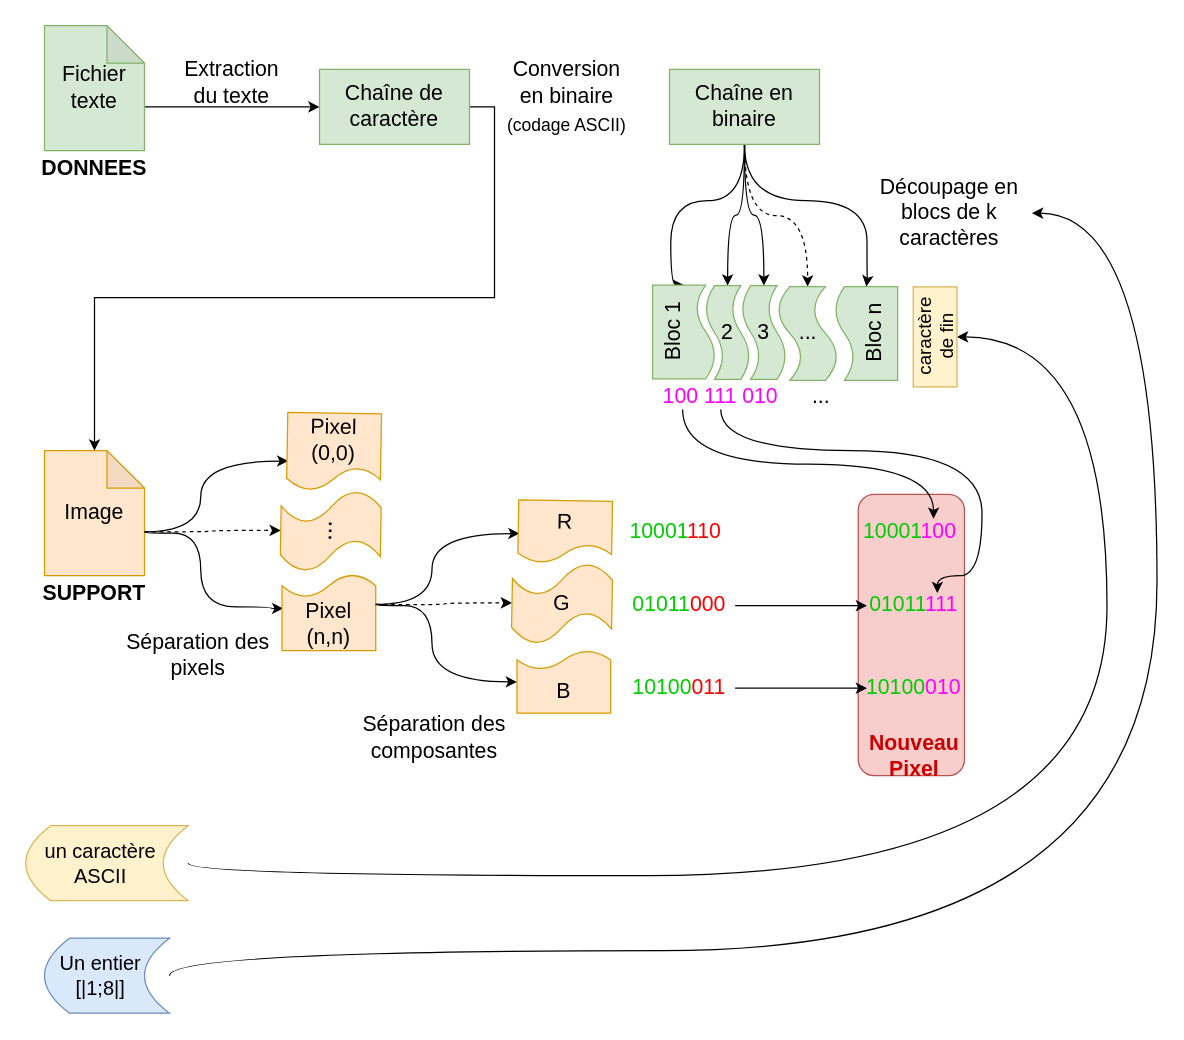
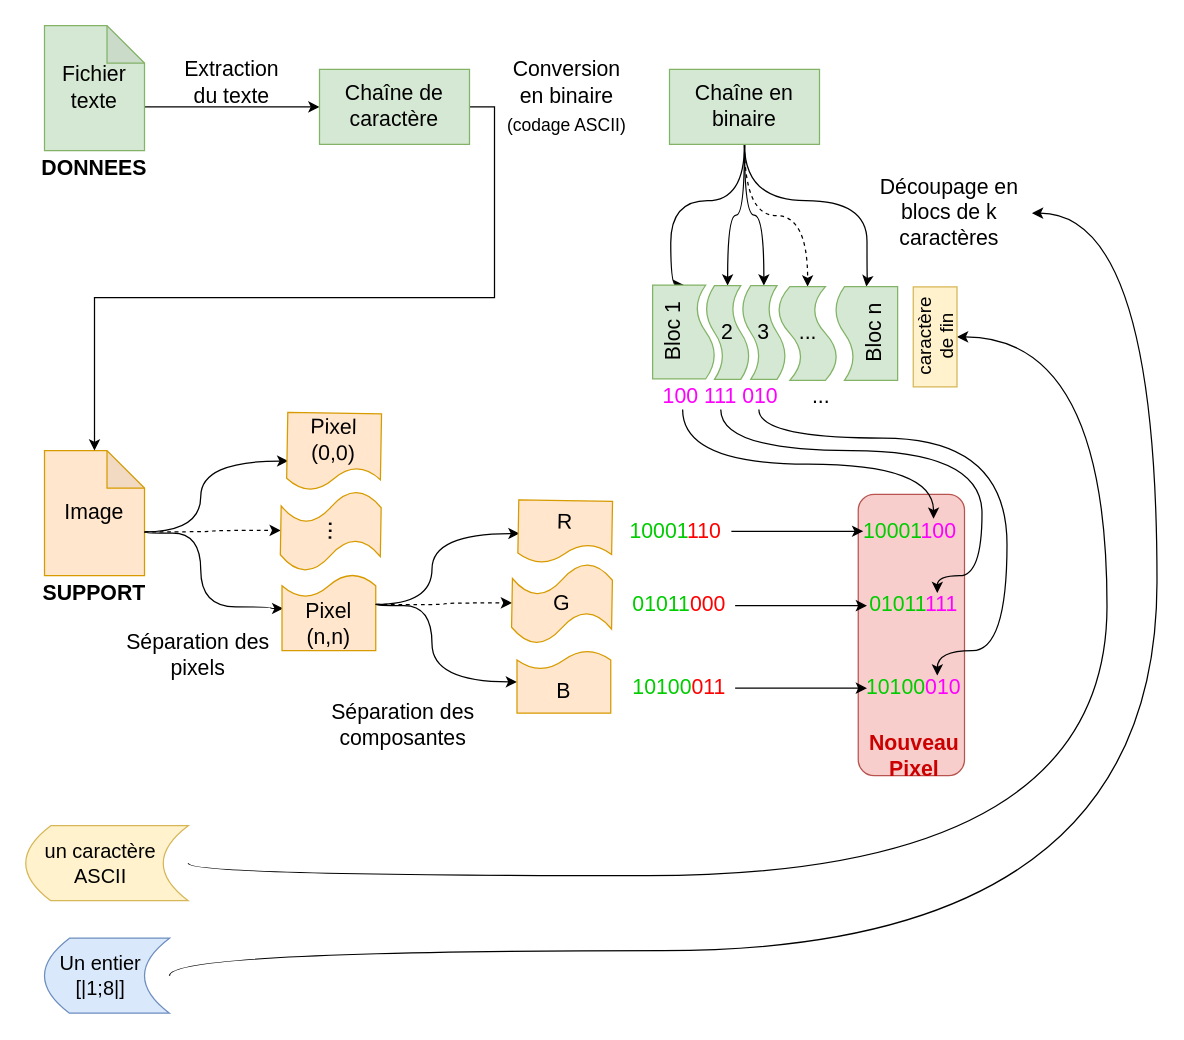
  <mxCell id="0" />
  <mxCell id="1" parent="0" />
  <mxCell id="2" value="" style="rounded=1;whiteSpace=wrap;html=1;fontFamily=Helvetica;fontSize=17;align=center;fillColor=#f8cecc;strokeColor=#b85450;" parent="1" vertex="1"><mxGeometry x="686" y="395" width="85" height="225" as="geometry" /></mxCell>
  <mxCell id="3" style="edgeStyle=orthogonalEdgeStyle;rounded=0;orthogonalLoop=1;jettySize=auto;html=1;exitX=0;exitY=0;exitDx=80;exitDy=65;exitPerimeter=0;fontFamily=Helvetica;fontSize=15;" parent="1" source="4" target="9" edge="1"><mxGeometry relative="1" as="geometry" /></mxCell>
  <mxCell id="4" value="Fichier texte" style="shape=note;whiteSpace=wrap;html=1;backgroundOutline=1;darkOpacity=0.05;fontFamily=Helvetica;align=center;fontSize=17;fillColor=#d5e8d4;strokeColor=#82b366;" parent="1" vertex="1"><mxGeometry x="35" y="20" width="80" height="100" as="geometry" /></mxCell>
  <mxCell id="5" value="&lt;font style=&quot;font-size: 17px;&quot;&gt;Image&lt;/font&gt;" style="shape=note;whiteSpace=wrap;html=1;backgroundOutline=1;darkOpacity=0.05;fontFamily=Helvetica;align=center;fillColor=#ffe6cc;strokeColor=#d79b00;fontSize=17;" parent="1" vertex="1"><mxGeometry x="35" y="360" width="80" height="100" as="geometry" /></mxCell>
  <mxCell id="6" value="&lt;b style=&quot;font-size: 17px;&quot;&gt;&lt;font style=&quot;font-size: 17px;&quot;&gt;SUPPORT&lt;/font&gt;&lt;/b&gt;" style="text;html=1;align=center;verticalAlign=middle;whiteSpace=wrap;rounded=0;fontFamily=Helvetica;fontSize=17;" parent="1" vertex="1"><mxGeometry x="55" y="465" width="40" height="20" as="geometry" /></mxCell>
  <mxCell id="7" value="&lt;b style=&quot;font-size: 17px&quot;&gt;&lt;font style=&quot;font-size: 17px&quot;&gt;DONNEES&lt;br style=&quot;font-size: 17px&quot;&gt;&lt;/font&gt;&lt;/b&gt;" style="text;html=1;strokeColor=none;fillColor=none;align=center;verticalAlign=middle;whiteSpace=wrap;rounded=0;fontFamily=Helvetica;fontSize=17;" parent="1" vertex="1"><mxGeometry x="55" y="125" width="40" height="20" as="geometry" /></mxCell>
  <mxCell id="8" style="edgeStyle=orthogonalEdgeStyle;rounded=0;orthogonalLoop=1;jettySize=auto;html=1;exitX=1;exitY=0.5;exitDx=0;exitDy=0;fontFamily=Helvetica;fontSize=15;" parent="1" source="9" target="5" edge="1"><mxGeometry relative="1" as="geometry" /></mxCell>
  <mxCell id="9" value="Chaîne de caractère" style="rounded=0;whiteSpace=wrap;html=1;fontFamily=Helvetica;fontSize=17;align=center;fillColor=#d5e8d4;strokeColor=#82b366;" parent="1" vertex="1"><mxGeometry x="255" y="55" width="120" height="60" as="geometry" /></mxCell>
  <mxCell id="10" value="Extraction du texte" style="text;html=1;strokeColor=none;fillColor=none;align=center;verticalAlign=middle;whiteSpace=wrap;rounded=0;fontFamily=Helvetica;fontSize=17;" parent="1" vertex="1"><mxGeometry x="150" y="56" width="70" height="20" as="geometry" /></mxCell>
  <mxCell id="11" style="edgeStyle=orthogonalEdgeStyle;rounded=0;orthogonalLoop=1;jettySize=auto;html=1;exitX=0.5;exitY=1;exitDx=0;exitDy=0;entryX=1;entryY=0.5;entryDx=0;entryDy=0;fontFamily=Helvetica;fontSize=12;curved=1;" parent="1" source="16" target="21" edge="1"><mxGeometry relative="1" as="geometry"><Array as="points"><mxPoint x="595" y="160" /><mxPoint x="536" y="160" /></Array></mxGeometry></mxCell>
  <mxCell id="12" style="edgeStyle=orthogonalEdgeStyle;curved=1;rounded=0;orthogonalLoop=1;jettySize=auto;html=1;exitX=0.5;exitY=1;exitDx=0;exitDy=0;entryX=0;entryY=0.5;entryDx=0;entryDy=0;entryPerimeter=0;fontFamily=Helvetica;fontSize=12;dashed=1;" parent="1" source="16" target="23" edge="1"><mxGeometry relative="1" as="geometry" /></mxCell>
  <mxCell id="13" style="edgeStyle=orthogonalEdgeStyle;curved=1;rounded=0;orthogonalLoop=1;jettySize=auto;html=1;exitX=0.5;exitY=1;exitDx=0;exitDy=0;entryX=1;entryY=0.5;entryDx=0;entryDy=0;fontFamily=Helvetica;fontSize=12;" parent="1" source="16" target="22" edge="1"><mxGeometry relative="1" as="geometry"><Array as="points"><mxPoint x="595" y="160" /><mxPoint x="693" y="160" /><mxPoint x="693" y="225" /></Array></mxGeometry></mxCell>
  <mxCell id="14" style="edgeStyle=orthogonalEdgeStyle;curved=1;rounded=0;orthogonalLoop=1;jettySize=auto;html=1;exitX=0.5;exitY=1;exitDx=0;exitDy=0;entryX=0;entryY=0.5;entryDx=0;entryDy=0;entryPerimeter=0;fontFamily=Helvetica;fontSize=15;" parent="1" source="16" target="43" edge="1"><mxGeometry relative="1" as="geometry" /></mxCell>
  <mxCell id="15" style="edgeStyle=orthogonalEdgeStyle;curved=1;rounded=0;orthogonalLoop=1;jettySize=auto;html=1;exitX=0.5;exitY=1;exitDx=0;exitDy=0;entryX=0;entryY=0.5;entryDx=0;entryDy=0;entryPerimeter=0;fontFamily=Helvetica;fontSize=15;" parent="1" source="16" target="44" edge="1"><mxGeometry relative="1" as="geometry" /></mxCell>
  <mxCell id="16" value="Chaîne en binaire" style="rounded=0;whiteSpace=wrap;html=1;fontFamily=Helvetica;fontSize=17;align=center;fillColor=#d5e8d4;strokeColor=#82b366;" parent="1" vertex="1"><mxGeometry x="535" y="55" width="120" height="60" as="geometry" /></mxCell>
  <mxCell id="17" value="Conversion en binaire" style="text;html=1;strokeColor=none;fillColor=none;align=center;verticalAlign=middle;whiteSpace=wrap;rounded=0;fontFamily=Helvetica;fontSize=17;" parent="1" vertex="1"><mxGeometry x="418" y="56" width="70" height="20" as="geometry" /></mxCell>
  <mxCell id="18" value="(codage ASCII)" style="text;html=1;strokeColor=none;fillColor=none;align=center;verticalAlign=middle;whiteSpace=wrap;rounded=0;fontFamily=Helvetica;fontSize=14;" parent="1" vertex="1"><mxGeometry x="393" y="90" width="120" height="20" as="geometry" /></mxCell>
  <mxCell id="19" style="edgeStyle=orthogonalEdgeStyle;curved=1;rounded=0;orthogonalLoop=1;jettySize=auto;html=1;exitX=1;exitY=0.5;exitDx=0;exitDy=0;fontFamily=Helvetica;fontSize=12;entryX=1;entryY=0.5;entryDx=0;entryDy=0;" parent="1" source="20" target="24" edge="1"><mxGeometry relative="1" as="geometry"><mxPoint x="805" y="230" as="targetPoint" /><Array as="points"><mxPoint x="135" y="760" /><mxPoint x="925" y="760" /><mxPoint x="925" y="170" /></Array></mxGeometry></mxCell>
  <mxCell id="20" value="Un entier [|1;8|]" style="shape=dataStorage;whiteSpace=wrap;html=1;fixedSize=1;fontFamily=Helvetica;fontSize=16;align=center;spacingRight=10;fillColor=#dae8fc;strokeColor=#6c8ebf;" parent="1" vertex="1"><mxGeometry x="35" y="750" width="100" height="60" as="geometry" /></mxCell>
  <mxCell id="21" value="&lt;font style=&quot;font-size: 17px;&quot;&gt;Bloc 1&lt;/font&gt;" style="shape=document;whiteSpace=wrap;html=1;boundedLbl=1;fontFamily=Helvetica;fontSize=17;align=center;rotation=-90;fillColor=#d5e8d4;strokeColor=#82b366;" parent="1" vertex="1"><mxGeometry x="509" y="240" width="75" height="50" as="geometry" /></mxCell>
  <mxCell id="22" value="&lt;font style=&quot;font-size: 17px;&quot;&gt;Bloc n&lt;br style=&quot;font-size: 17px;&quot;&gt;&lt;/font&gt;" style="shape=document;whiteSpace=wrap;html=1;boundedLbl=1;fontFamily=Helvetica;fontSize=17;align=center;rotation=-90;horizontal=1;flipH=1;flipV=1;fillColor=#d5e8d4;strokeColor=#82b366;" parent="1" vertex="1"><mxGeometry x="655" y="241.25" width="75" height="50" as="geometry" /></mxCell>
  <mxCell id="23" value="..." style="shape=tape;whiteSpace=wrap;html=1;fontFamily=Helvetica;fontSize=17;align=center;rotation=90;horizontal=0;fillColor=#d5e8d4;strokeColor=#82b366;" parent="1" vertex="1"><mxGeometry x="608" y="242.5" width="75" height="47.5" as="geometry" /></mxCell>
  <mxCell id="24" value="Découpage en blocs de k caractères" style="text;html=1;strokeColor=none;fillColor=none;align=center;verticalAlign=middle;whiteSpace=wrap;rounded=0;fontFamily=Helvetica;fontSize=17;" parent="1" vertex="1"><mxGeometry x="693" y="140" width="132" height="60" as="geometry" /></mxCell>
  <mxCell id="25" style="edgeStyle=orthogonalEdgeStyle;rounded=0;orthogonalLoop=1;jettySize=auto;html=1;exitX=0.5;exitY=1;exitDx=0;exitDy=0;entryX=1;entryY=0.5;entryDx=0;entryDy=0;fontFamily=Helvetica;fontSize=17;curved=1;" parent="1" edge="1"><mxGeometry x="251" y="623" as="geometry"><mxPoint x="115" y="425" as="sourcePoint" /><mxPoint x="226.006" y="486.346" as="targetPoint" /><Array as="points"><mxPoint x="115" y="426" /><mxPoint x="160" y="426" /><mxPoint x="160" y="485" /><mxPoint x="216" y="485" /><mxPoint x="216" y="486" /></Array></mxGeometry></mxCell>
  <mxCell id="26" style="edgeStyle=orthogonalEdgeStyle;curved=1;rounded=0;orthogonalLoop=1;jettySize=auto;html=1;exitX=0;exitY=0;exitDx=80;exitDy=65;entryX=0;entryY=0.5;entryDx=0;entryDy=0;entryPerimeter=0;fontFamily=Helvetica;fontSize=17;dashed=1;exitPerimeter=0;" parent="1" source="5" target="30" edge="1"><mxGeometry x="250" y="620" as="geometry"><mxPoint x="114" y="422" as="sourcePoint" /></mxGeometry></mxCell>
  <mxCell id="27" style="edgeStyle=orthogonalEdgeStyle;curved=1;rounded=0;orthogonalLoop=1;jettySize=auto;html=1;entryX=0;entryY=0.5;entryDx=0;entryDy=0;fontFamily=Helvetica;fontSize=17;" parent="1" edge="1"><mxGeometry x="251" y="622" as="geometry"><mxPoint x="115" y="425" as="sourcePoint" /><mxPoint x="230.006" y="368.346" as="targetPoint" /><Array as="points"><mxPoint x="115" y="425" /><mxPoint x="160" y="425" /><mxPoint x="160" y="368" /></Array></mxGeometry></mxCell>
  <mxCell id="28" value="&lt;font style=&quot;font-size: 17px;&quot;&gt;Pixel (n,n)&lt;/font&gt;" style="shape=document;whiteSpace=wrap;html=1;boundedLbl=1;fontFamily=Helvetica;fontSize=17;align=center;rotation=0;horizontal=1;flipV=1;flipH=1;fillColor=#ffe6cc;strokeColor=#d79b00;" parent="1" vertex="1"><mxGeometry x="225" y="459" width="75" height="61" as="geometry" /></mxCell>
  <mxCell id="29" value="&lt;font style=&quot;font-size: 17px;&quot;&gt;Pixel (0,0)&lt;br style=&quot;font-size: 17px;&quot;&gt;&lt;/font&gt;" style="shape=document;whiteSpace=wrap;html=1;boundedLbl=1;fontFamily=Helvetica;fontSize=17;align=center;rotation=1;horizontal=1;fillColor=#ffe6cc;strokeColor=#d79b00;" parent="1" vertex="1"><mxGeometry x="229.1" y="330" width="75" height="62" as="geometry" /></mxCell>
  <mxCell id="30" value="&lt;font style=&quot;font-size: 20px&quot;&gt;...&lt;/font&gt;" style="shape=tape;whiteSpace=wrap;html=1;fontFamily=Helvetica;fontSize=17;align=center;rotation=1;horizontal=0;fillColor=#ffe6cc;strokeColor=#d79b00;spacingTop=2;spacingBottom=13;" parent="1" vertex="1"><mxGeometry x="224" y="392" width="80" height="65" as="geometry" /></mxCell>
  <mxCell id="31" style="edgeStyle=orthogonalEdgeStyle;rounded=0;orthogonalLoop=1;jettySize=auto;html=1;exitX=0.5;exitY=1;exitDx=0;exitDy=0;entryX=0;entryY=0.5;entryDx=0;entryDy=0;fontFamily=Helvetica;fontSize=17;curved=1;" parent="1" target="34" edge="1"><mxGeometry x="436" y="681" as="geometry"><mxPoint x="300" y="483" as="sourcePoint" /><mxPoint x="411.006" y="544.346" as="targetPoint" /><Array as="points"><mxPoint x="345" y="484" /><mxPoint x="345" y="545" /></Array></mxGeometry></mxCell>
  <mxCell id="32" style="edgeStyle=orthogonalEdgeStyle;curved=1;rounded=0;orthogonalLoop=1;jettySize=auto;html=1;exitX=0;exitY=0;exitDx=80;exitDy=65;entryX=0;entryY=0.5;entryDx=0;entryDy=0;entryPerimeter=0;fontFamily=Helvetica;fontSize=17;dashed=1;exitPerimeter=0;" parent="1" target="36" edge="1"><mxGeometry x="435" y="678" as="geometry"><mxPoint x="300" y="483" as="sourcePoint" /></mxGeometry></mxCell>
  <mxCell id="33" style="edgeStyle=orthogonalEdgeStyle;curved=1;rounded=0;orthogonalLoop=1;jettySize=auto;html=1;entryX=0;entryY=0.5;entryDx=0;entryDy=0;fontFamily=Helvetica;fontSize=17;" parent="1" edge="1"><mxGeometry x="436" y="680" as="geometry"><mxPoint x="300" y="483" as="sourcePoint" /><mxPoint x="415.006" y="426.346" as="targetPoint" /><Array as="points"><mxPoint x="300" y="483" /><mxPoint x="345" y="483" /><mxPoint x="345" y="426" /></Array></mxGeometry></mxCell>
  <mxCell id="34" value="&lt;font style=&quot;font-size: 17px;&quot;&gt;B&lt;/font&gt;" style="shape=document;whiteSpace=wrap;html=1;boundedLbl=1;fontFamily=Helvetica;fontSize=17;align=center;rotation=0;horizontal=1;flipH=1;flipV=1;fillColor=#ffe6cc;strokeColor=#d79b00;" parent="1" vertex="1"><mxGeometry x="413" y="520" width="75" height="50" as="geometry" /></mxCell>
  <mxCell id="35" value="&lt;font style=&quot;font-size: 17px;&quot;&gt;R&lt;br style=&quot;font-size: 17px;&quot;&gt;&lt;/font&gt;" style="shape=document;whiteSpace=wrap;html=1;boundedLbl=1;fontFamily=Helvetica;fontSize=17;align=center;rotation=1;horizontal=1;fillColor=#ffe6cc;strokeColor=#d79b00;" parent="1" vertex="1"><mxGeometry x="414" y="400" width="75" height="50" as="geometry" /></mxCell>
  <mxCell id="36" value="G" style="shape=tape;whiteSpace=wrap;html=1;fontFamily=Helvetica;fontSize=17;align=center;rotation=1;horizontal=1;fillColor=#ffe6cc;strokeColor=#d79b00;" parent="1" vertex="1"><mxGeometry x="409" y="450" width="80" height="65" as="geometry" /></mxCell>
  <mxCell id="37" style="edgeStyle=orthogonalEdgeStyle;curved=1;rounded=0;orthogonalLoop=1;jettySize=auto;html=1;exitX=0.25;exitY=1;exitDx=0;exitDy=0;entryX=0.75;entryY=0;entryDx=0;entryDy=0;fontFamily=Helvetica;fontSize=17;" parent="1" source="40" target="46" edge="1"><mxGeometry relative="1" as="geometry" /></mxCell>
  <mxCell id="38" style="edgeStyle=orthogonalEdgeStyle;curved=1;rounded=0;orthogonalLoop=1;jettySize=auto;html=1;exitX=0.5;exitY=1;exitDx=0;exitDy=0;entryX=0.75;entryY=0;entryDx=0;entryDy=0;fontFamily=Helvetica;fontSize=17;" parent="1" source="40" target="49" edge="1"><mxGeometry relative="1" as="geometry"><Array as="points"><mxPoint x="576" y="360" /><mxPoint x="785" y="360" /><mxPoint x="785" y="460" /><mxPoint x="749" y="460" /></Array></mxGeometry></mxCell>
+ <mxCell id="39" style="edgeStyle=orthogonalEdgeStyle;curved=1;rounded=0;orthogonalLoop=1;jettySize=auto;html=1;exitX=0.75;exitY=1;exitDx=0;exitDy=0;entryX=0.75;entryY=0;entryDx=0;entryDy=0;fontFamily=Helvetica;fontSize=17;" parent="1" source="40" target="52" edge="1"><mxGeometry relative="1" as="geometry"><Array as="points"><mxPoint x="607" y="350" /><mxPoint x="805" y="350" /><mxPoint x="805" y="520" /><mxPoint x="749" y="520" /></Array></mxGeometry></mxCell>
  <mxCell id="40" value="&lt;font color=&quot;#ff00ff&quot; style=&quot;font-size: 17px;&quot;&gt;100 111 010&lt;/font&gt;" style="text;html=1;strokeColor=none;fillColor=none;align=center;verticalAlign=middle;whiteSpace=wrap;rounded=0;fontFamily=Helvetica;fontSize=17;" parent="1" vertex="1"><mxGeometry x="515" y="307" width="122" height="20" as="geometry" /></mxCell>
+ <mxCell id="41" style="edgeStyle=orthogonalEdgeStyle;curved=1;rounded=0;orthogonalLoop=1;jettySize=auto;html=1;exitX=1;exitY=0.5;exitDx=0;exitDy=0;fontFamily=Helvetica;fontSize=17;" parent="1" source="42" target="46" edge="1"><mxGeometry relative="1" as="geometry" /></mxCell>
  <mxCell id="42" value="&lt;font color=&quot;#00cc00&quot; style=&quot;font-size: 17px;&quot;&gt;10001&lt;/font&gt;&lt;font color=&quot;#ff0000&quot; style=&quot;font-size: 17px;&quot;&gt;110&lt;/font&gt;" style="text;html=1;strokeColor=none;fillColor=none;align=center;verticalAlign=middle;whiteSpace=wrap;rounded=0;fontFamily=Helvetica;fontSize=17;" parent="1" vertex="1"><mxGeometry x="495" y="414.5" width="89.5" height="20" as="geometry" /></mxCell>
  <mxCell id="43" value="2" style="shape=tape;whiteSpace=wrap;html=1;fontFamily=Helvetica;fontSize=17;align=center;rotation=90;horizontal=0;fillColor=#d5e8d4;strokeColor=#82b366;" parent="1" vertex="1"><mxGeometry x="544" y="248" width="75" height="35" as="geometry" /></mxCell>
  <mxCell id="44" value="3" style="shape=tape;whiteSpace=wrap;html=1;fontFamily=Helvetica;fontSize=17;align=center;rotation=90;horizontal=0;fillColor=#d5e8d4;strokeColor=#82b366;" parent="1" vertex="1"><mxGeometry x="573" y="248" width="75" height="35" as="geometry" /></mxCell>
  <mxCell id="45" value="..." style="text;html=1;strokeColor=none;fillColor=none;align=center;verticalAlign=middle;whiteSpace=wrap;rounded=0;fontFamily=Helvetica;fontSize=17;" parent="1" vertex="1"><mxGeometry x="641.25" y="307" width="30.5" height="20" as="geometry" /></mxCell>
  <mxCell id="46" value="&lt;font color=&quot;#00cc00&quot; style=&quot;font-size: 17px;&quot;&gt;10001&lt;/font&gt;&lt;font color=&quot;#ff00ff&quot; style=&quot;font-size: 17px;&quot;&gt;100&lt;/font&gt;" style="text;html=1;strokeColor=none;fillColor=none;align=center;verticalAlign=middle;whiteSpace=wrap;rounded=0;fontFamily=Helvetica;fontSize=17;" parent="1" vertex="1"><mxGeometry x="690" y="414.5" width="75" height="20" as="geometry" /></mxCell>
  <mxCell id="47" style="edgeStyle=orthogonalEdgeStyle;curved=1;rounded=0;orthogonalLoop=1;jettySize=auto;html=1;exitX=1;exitY=0.5;exitDx=0;exitDy=0;fontFamily=Helvetica;fontSize=17;" parent="1" source="48" target="49" edge="1"><mxGeometry relative="1" as="geometry" /></mxCell>
  <mxCell id="48" value="&lt;font color=&quot;#00cc00&quot; style=&quot;font-size: 17px;&quot;&gt;01011&lt;/font&gt;&lt;font color=&quot;#ff0000&quot; style=&quot;font-size: 17px;&quot;&gt;000&lt;/font&gt;" style="text;html=1;strokeColor=none;fillColor=none;align=center;verticalAlign=middle;whiteSpace=wrap;rounded=0;fontFamily=Helvetica;fontSize=17;" parent="1" vertex="1"><mxGeometry x="498" y="474" width="89.5" height="20" as="geometry" /></mxCell>
  <mxCell id="49" value="&lt;font color=&quot;#00cc00&quot; style=&quot;font-size: 17px;&quot;&gt;01011&lt;/font&gt;&lt;font color=&quot;#ff00ff&quot; style=&quot;font-size: 17px;&quot;&gt;111&lt;/font&gt;" style="text;html=1;strokeColor=none;fillColor=none;align=center;verticalAlign=middle;whiteSpace=wrap;rounded=0;fontFamily=Helvetica;fontSize=17;" parent="1" vertex="1"><mxGeometry x="693" y="474" width="75" height="20" as="geometry" /></mxCell>
  <mxCell id="50" style="edgeStyle=orthogonalEdgeStyle;curved=1;rounded=0;orthogonalLoop=1;jettySize=auto;html=1;exitX=1;exitY=0.5;exitDx=0;exitDy=0;fontFamily=Helvetica;fontSize=17;" parent="1" source="51" target="52" edge="1"><mxGeometry relative="1" as="geometry" /></mxCell>
  <mxCell id="51" value="&lt;font color=&quot;#00cc00&quot; style=&quot;font-size: 17px;&quot;&gt;10100&lt;/font&gt;&lt;font color=&quot;#ff0000&quot; style=&quot;font-size: 17px;&quot;&gt;011&lt;/font&gt;" style="text;html=1;strokeColor=none;fillColor=none;align=center;verticalAlign=middle;whiteSpace=wrap;rounded=0;fontFamily=Helvetica;fontSize=17;" parent="1" vertex="1"><mxGeometry x="498" y="540" width="89.5" height="20" as="geometry" /></mxCell>
  <mxCell id="52" value="&lt;font color=&quot;#00cc00&quot; style=&quot;font-size: 17px;&quot;&gt;10100&lt;/font&gt;&lt;font color=&quot;#ff00ff&quot; style=&quot;font-size: 17px;&quot;&gt;010&lt;/font&gt;" style="text;html=1;strokeColor=none;fillColor=none;align=center;verticalAlign=middle;whiteSpace=wrap;rounded=0;fontFamily=Helvetica;fontSize=17;" parent="1" vertex="1"><mxGeometry x="693" y="540" width="75" height="20" as="geometry" /></mxCell>
  <mxCell id="53" value="Nouveau Pixel" style="text;html=1;align=center;verticalAlign=middle;whiteSpace=wrap;rounded=0;fontFamily=Helvetica;fontSize=17;fontColor=#CC0000;fontStyle=1" parent="1" vertex="1"><mxGeometry x="710.5" y="595" width="40" height="20" as="geometry" /></mxCell>
  <mxCell id="54" style="edgeStyle=orthogonalEdgeStyle;rounded=0;orthogonalLoop=1;jettySize=auto;html=1;exitX=1;exitY=0.5;exitDx=0;exitDy=0;entryX=1;entryY=0.5;entryDx=0;entryDy=0;curved=1;fontFamily=Helvetica;" parent="1" source="55" target="56" edge="1"><mxGeometry relative="1" as="geometry"><Array as="points"><mxPoint x="150" y="700" /><mxPoint x="885" y="700" /><mxPoint x="885" y="269" /></Array></mxGeometry></mxCell>
  <mxCell id="55" value="un caractère ASCII" style="shape=dataStorage;whiteSpace=wrap;html=1;fixedSize=1;fontFamily=Helvetica;fontSize=16;align=center;spacingRight=10;fillColor=#fff2cc;strokeColor=#d6b656;" parent="1" vertex="1"><mxGeometry x="20" y="660" width="130" height="60" as="geometry" /></mxCell>
  <mxCell id="56" value="caractère de fin" style="rounded=0;whiteSpace=wrap;html=1;horizontal=0;fillColor=#fff2cc;strokeColor=#d6b656;fontFamily=Helvetica;fontSize=15;" parent="1" vertex="1"><mxGeometry x="730" y="229" width="35" height="80" as="geometry" /></mxCell>
  <mxCell id="57" value="Séparation des pixels" style="text;html=1;strokeColor=none;fillColor=none;align=center;verticalAlign=middle;whiteSpace=wrap;rounded=0;fontFamily=Helvetica;fontSize=17;" vertex="1" parent="1"><mxGeometry x="92" y="494" width="132" height="60" as="geometry" /></mxCell>
- <mxCell id="58" value="Séparation des composantes" style="text;html=1;strokeColor=none;fillColor=none;align=center;verticalAlign=middle;whiteSpace=wrap;rounded=0;fontFamily=Helvetica;fontSize=17;" vertex="1" parent="1"><mxGeometry x="281" y="560" width="132" height="60" as="geometry" /></mxCell>
+ <mxCell id="58" value="Séparation des composantes" style="text;html=1;strokeColor=none;fillColor=none;align=center;verticalAlign=middle;whiteSpace=wrap;rounded=0;fontFamily=Helvetica;fontSize=17;" vertex="1" parent="1"><mxGeometry x="256" y="550" width="132" height="60" as="geometry" /></mxCell>
